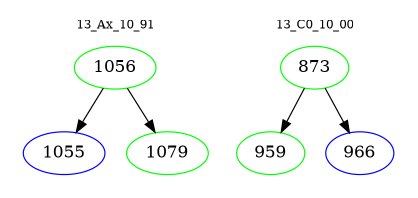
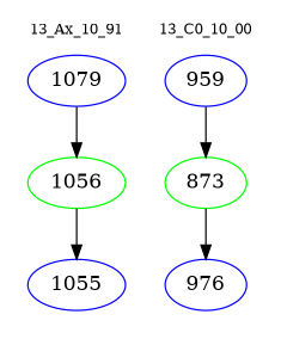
  digraph {
    node [color=green]
    edge [color=black]
    n1 [label=1056]
    n2 [color=blue label=1055]
-   n3 [label=1079]
+   n3 [color=blue label=1079]
    n4 [label=873]
-   n5 [label=959]
-   n6 [color=blue label=966]
+   n5 [color=blue label=959]
+   n6 [color=blue label=976]
    subgraph cluster_1 {
      color=white
      fontsize=10
      label="13_Ax_10_91"
      n1
      n2
      n3
    }
    subgraph cluster_2 {
      color=white
      fontsize=10
      label="13_C0_10_00"
      n4
      n5
      n6
    }
    n1 -> n2
-   n1 -> n3
-   n4 -> n5
+   n3 -> n1
+   n5 -> n4
    n4 -> n6
  }
